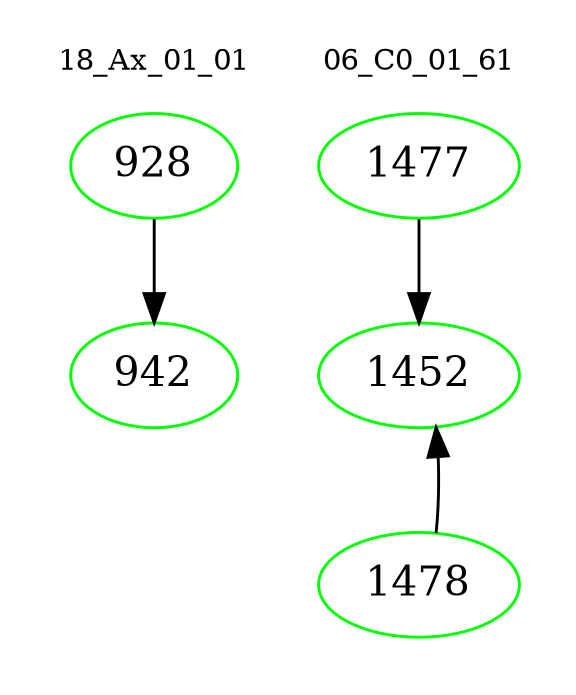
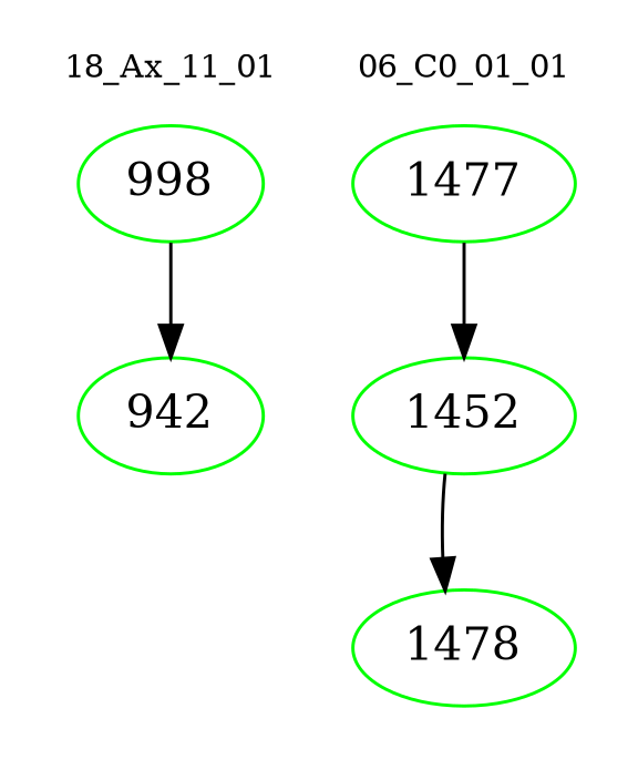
  digraph {
    node [color=green]
    edge [color=black]
-   n1 [label=928]
+   n1 [label=998]
    n2 [label=942]
    n3 [label=1477]
    n4 [label=1452]
    n5 [label=1478]
    subgraph cluster_1 {
      color=white
      fontsize=10
-     label="18_Ax_01_01"
+     label="18_Ax_11_01"
      n1
      n2
    }
    subgraph cluster_2 {
      color=white
      fontsize=10
-     label="06_C0_01_61"
+     label="06_C0_01_01"
      n3
      n4
      n5
    }
    n1 -> n2
    n3 -> n4
-   n5 -> n4
+   n4 -> n5
  }
